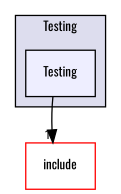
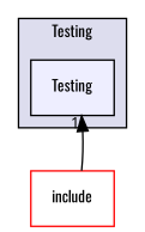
  digraph {
    compound=true
    fontname=Oswald
    node [fontname=Oswald fontsize=10 shape=box style=filled]
    n1 [fillcolor="#eeeeff" label=Testing pencolor=black]
    n2 [color=red fillcolor=white label=include]
    subgraph cluster_1 {
      bgcolor="#ddddee"
      fontsize=10
      label=Testing
      pencolor=black
      n1
    }
-   n1 -> n2 [headlabel=1 labeldistance=1.5 labelfontname=Verdana labelfontsize=10 fontname=Oswald]
+   n2 -> n1 [headlabel=1 labeldistance=1.5 labelfontname=Verdana labelfontsize=10 fontname=Oswald]
  }
